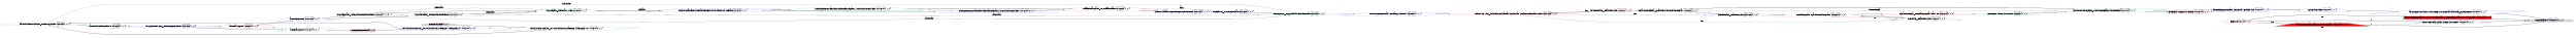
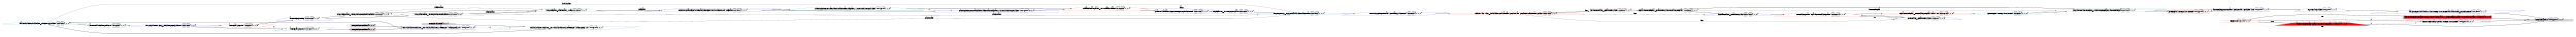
  digraph {
    rankdir=LR
    node [color=blue fillcolor=white shape=house style=filled]
    edge [arrowhead=dot style=bold]
    n1 [color=red label="Replica connectedReplica = connectedSlice.getReplicas().iterator().next()@@@28@@@['1', '1', '0']"]
    n2 [color=teal label="ignoreException(\"ZooKeeper is not connected\")@@@30@@@['1', '1', '0']"]
    n3 [color=teal label="JettySolrRunner disconnectedJetty = miniCluster.getReplicaJetty(disconnectedReplica)@@@24@@@['1', '1', '1']" shape=parallelogram]
    n4 [label="connectedSlice = getRandomEntry(slices)@@@26@@@['1', '1', '0']" shape=trapezium]
    n5 [color=red label="connectedSlice.getName().equals(disconnectedSlice.getName())@@@25@@@['1', '1', '0']" shape=trapezium]
    n6 [label="fail(\"An exception should be thrown when ZooKeeper is not connected and shards.tolerant=requireZkConnected\")@@@29@@@['1', '1', '1']" shape=parallelogram]
    n7 [fillcolor=lightgray label="{miniCluster.shutdown()}@@@35@@@['1', '1', '1']"]
    n8 [color=red label="ignoreException(\"ZooKeeper is not connected\")@@@26@@@['0', '0', '1']" shape=box]
    n9 [label="disconnectedJetty.getCoreContainer().getZkController().getZkClient().close()@@@27@@@['1', '1', '1']" shape=box]
    n10 [label="req.process(httpSolrClient)@@@28@@@['1', '1', '1']" shape=trapezium]
+   n11 [fillcolor=lightgray label="testRequireZkConnectedDistrib['1', '0', '0']" shape=box]
    n12 [label="MiniSolrCloudCluster miniCluster = new MiniSolrCloudCluster(2,createTempDir(),buildJettyConfig(\"/solr\"))@@@3@@@['1', '1', '0']" shape=box]
    n13 [color=teal label="MiniSolrCloudCluster miniCluster = new MiniSolrCloudCluster(5,createTempDir(),buildJettyConfig(\"/solr\"))@@@3@@@['0', '0', '1']" shape=parallelogram]
    n14 [color=teal label="final CloudSolrClient cloudSolrClient = miniCluster.getSolrClient()@@@4@@@['1', '1', '1']"]
    n15 [color=teal label="Replica disconnectedReplica = getRandomEntry(disconnectedSlice.getReplicas())@@@23@@@['1', '1', '1']" shape=box]
    n16 [label="Slice connectedSlice = getRandomEntry(slices)@@@24@@@['1', '1', '0']"]
    n17 [label="miniCluster.uploadConfigSet(SolrTestCaseJ4.TEST_PATH().resolve(\"collection1/conf\"),configName)@@@14@@@['1', '1', '1']" shape=parallelogram]
    n18 [color=teal label="CollectionAdminRequest.createCollection(collectionName,configName,2,1).process(miniCluster.getSolrClient())@@@15@@@['1', '1', '0']" shape=trapezium]
    n19 [label="CollectionAdminRequest.createCollection(collectionName,configName,2,2).process(miniCluster.getSolrClient())@@@15@@@['0', '0', '1']"]
    n20 [color=red label="ModifiableSolrParams params = new ModifiableSolrParams()@@@16@@@['1', '1', '1']" shape=trapezium]
    n21 [label="QueryRequest req = new QueryRequest(params)@@@18@@@['1', '1', '1']" shape=box]
    n22 [color=teal label="QueryResponse rsp = req.process(cloudSolrClient,collectionName)@@@19@@@['1', '1', '1']"]
    n23 [label="assertTrue(rsp.getResponseHeader().getBooleanArg(\"zkConnected\"))@@@20@@@['1', '1', '1']" shape=parallelogram]
    n24 [color=red label="Collection<Slice> slices = cloudSolrClient.getZkStateReader().getClusterState().getCollection(collectionName).getSlices()@@@21@@@['1', '1', '1']"]
    n25 [color=red label="Slice disconnectedSlice = getRandomEntry(slices)@@@22@@@['1', '1', '1']" shape=box]
    n26 [fillcolor=red label="assertTrue(\"Exception message is missing 'no servers hosting shard:': \" + e,e.getMessage().contains(\"no servers hosting shard:\"))@@@37@@@['0', '1', '0']" shape=box]
    n27 [label="params.set(ShardParams.SHARDS_TOLERANT,\"requireZkConnected\")@@@17@@@['1', '1', '1']" shape=box]
    n28 [color=red label="Exception e@@@31@@@['1', '1', '1']"]
    n29 [color=red fillcolor=red label="assertTrue(e.getMessage().contains(\"no servers hosting shard:\"))@@@37@@@['1', '0', '0']" shape=trapezium]
    n30 [color=teal label="assertTrue(e.getMessage().contains(\"ZooKeeper is not connected\"))@@@32@@@['0', '0', '1']"]
    n31 [color=teal label="assertEquals(5,jettys.size())@@@8@@@['0', '0', '1']" shape=parallelogram]
    n32 [color=red fillcolor=lightgray label="testRequireZkConnectedDistrib['0', '1', '0']" shape=box]
    n33 [label="assertTrue(jetty.isRunning())@@@10@@@['1', '1', '1']" shape=trapezium]
    n34 [color=teal label="String collectionName = \"testRequireZkConnectedDistribCollection\"@@@12@@@['1', '1', '0']" shape=box]
    n35 [color=teal label="String collectionName = \"testRequireZkConnectedCollection\"@@@12@@@['0', '0', '1']" shape=trapezium]
    n36 [color=red fillcolor=lightgray label="testRequireZkConnected['0', '0', '1']"]
    n37 [color=teal label="assertNotNull(miniCluster.getZkServer())@@@6@@@['1', '1', '1']" shape=box]
    n38 [color=teal label="String configName = collectionName + \"Config\"@@@13@@@['1', '1', '1']" shape=trapezium]
    n39 [color=red label="assertEquals(2,jettys.size())@@@8@@@['1', '1', '0']" shape=parallelogram]
    n40 [label="List<JettySolrRunner> jettys = miniCluster.getJettySolrRunners()@@@7@@@['1', '1', '1']"]
    n1 -> n2 [arrowhead=normal]
    n2 -> n3 [arrowhead=normal]
    n3 -> n8 [arrowhead=normal]
    n3 -> n9
    n4 -> n5
    n5 -> n1
    n5 -> n4
    n5 -> n4 [arrowhead=normal label=true style=dotted]
    n6 -> n7
    n8 -> n9 [arrowhead=normal]
    n9 -> n10 [arrowhead=normal]
    n10 -> n6 [arrowhead=normal]
+   n11 -> n12
    n12 -> n13 [arrowhead=normal label=0 style=dashed]
    n12 -> n14
    n13 -> n14 [arrowhead=normal]
    n14 -> n22 [label=cloudSolrClient style=solid]
    n14 -> n37
    n15 -> n3
    n15 -> n3 [label=disconnectedReplica style=solid]
    n15 -> n16
    n16 -> n5
    n17 -> n18
    n17 -> n19 [arrowhead=normal]
    n18 -> n19 [arrowhead=normal label=0 style=dashed]
    n18 -> n20
    n19 -> n20 [arrowhead=normal]
    n20 -> n21 [arrowhead=normal label=params style=solid]
    n20 -> n27 [arrowhead=normal]
    n21 -> n22
    n22 -> n23
    n23 -> n24
    n24 -> n4 [label=slices style=solid]
    n24 -> n16 [label=slices style=solid]
    n24 -> n25 [arrowhead=normal label=slices style=solid]
    n24 -> n25 [arrowhead=normal]
    n25 -> n15 [arrowhead=normal]
    n26 -> n7
    n27 -> n21 [arrowhead=normal]
    n28 -> n26 [label=true style=dotted]
    n28 -> n26
    n28 -> n29 [label=true style=dotted]
    n28 -> n29
    n28 -> n30
    n28 -> n30 [arrowhead=normal label=true style=dotted]
    n29 -> n7
    n29 -> n26 [arrowhead=normal label=0 style=dashed]
    n29 -> n30 [arrowhead=normal label=0 style=dashed]
    n30 -> n7 [arrowhead=normal]
    n31 -> n32
    n32 -> n12 [arrowhead=normal]
    n33 -> n34
    n33 -> n35
    n34 -> n22 [label=collectionName style=solid]
    n34 -> n35 [arrowhead=normal label=0 style=dashed]
    n34 -> n38
    n34 -> n38 [label=collectionName style=solid]
    n35 -> n22 [arrowhead=normal label=collectionName style=solid]
    n35 -> n38 [label=collectionName style=solid]
    n35 -> n38
    n36 -> n13 [arrowhead=normal]
    n37 -> n40 [arrowhead=normal]
    n38 -> n17 [arrowhead=normal label=configName style=solid]
    n38 -> n17
    n39 -> n31 [arrowhead=normal label=0 style=dashed]
    n39 -> n33
    n40 -> n31 [arrowhead=normal]
    n40 -> n39 [arrowhead=normal]
  }
